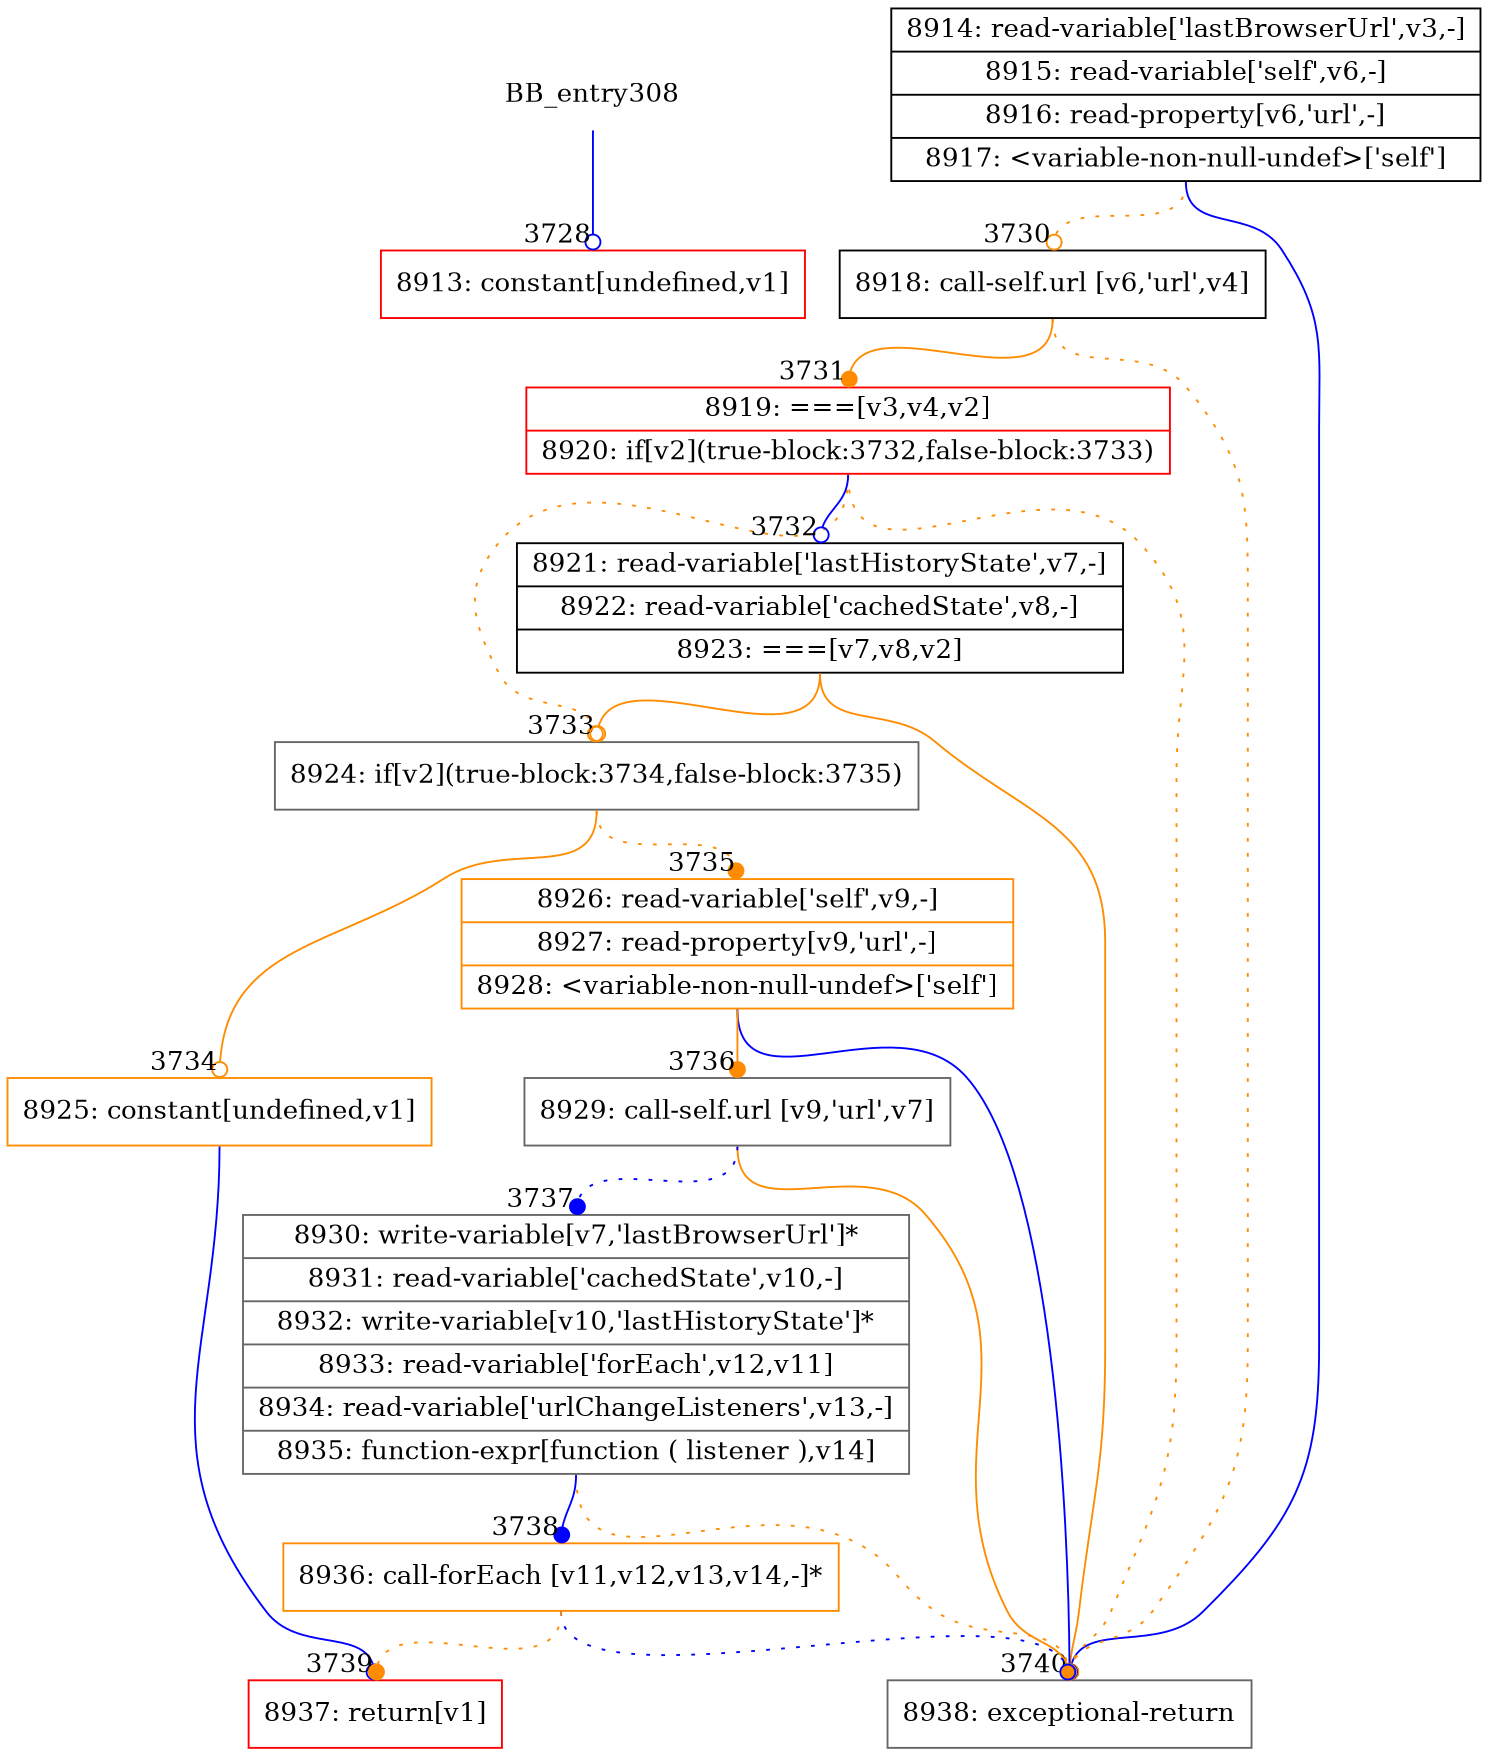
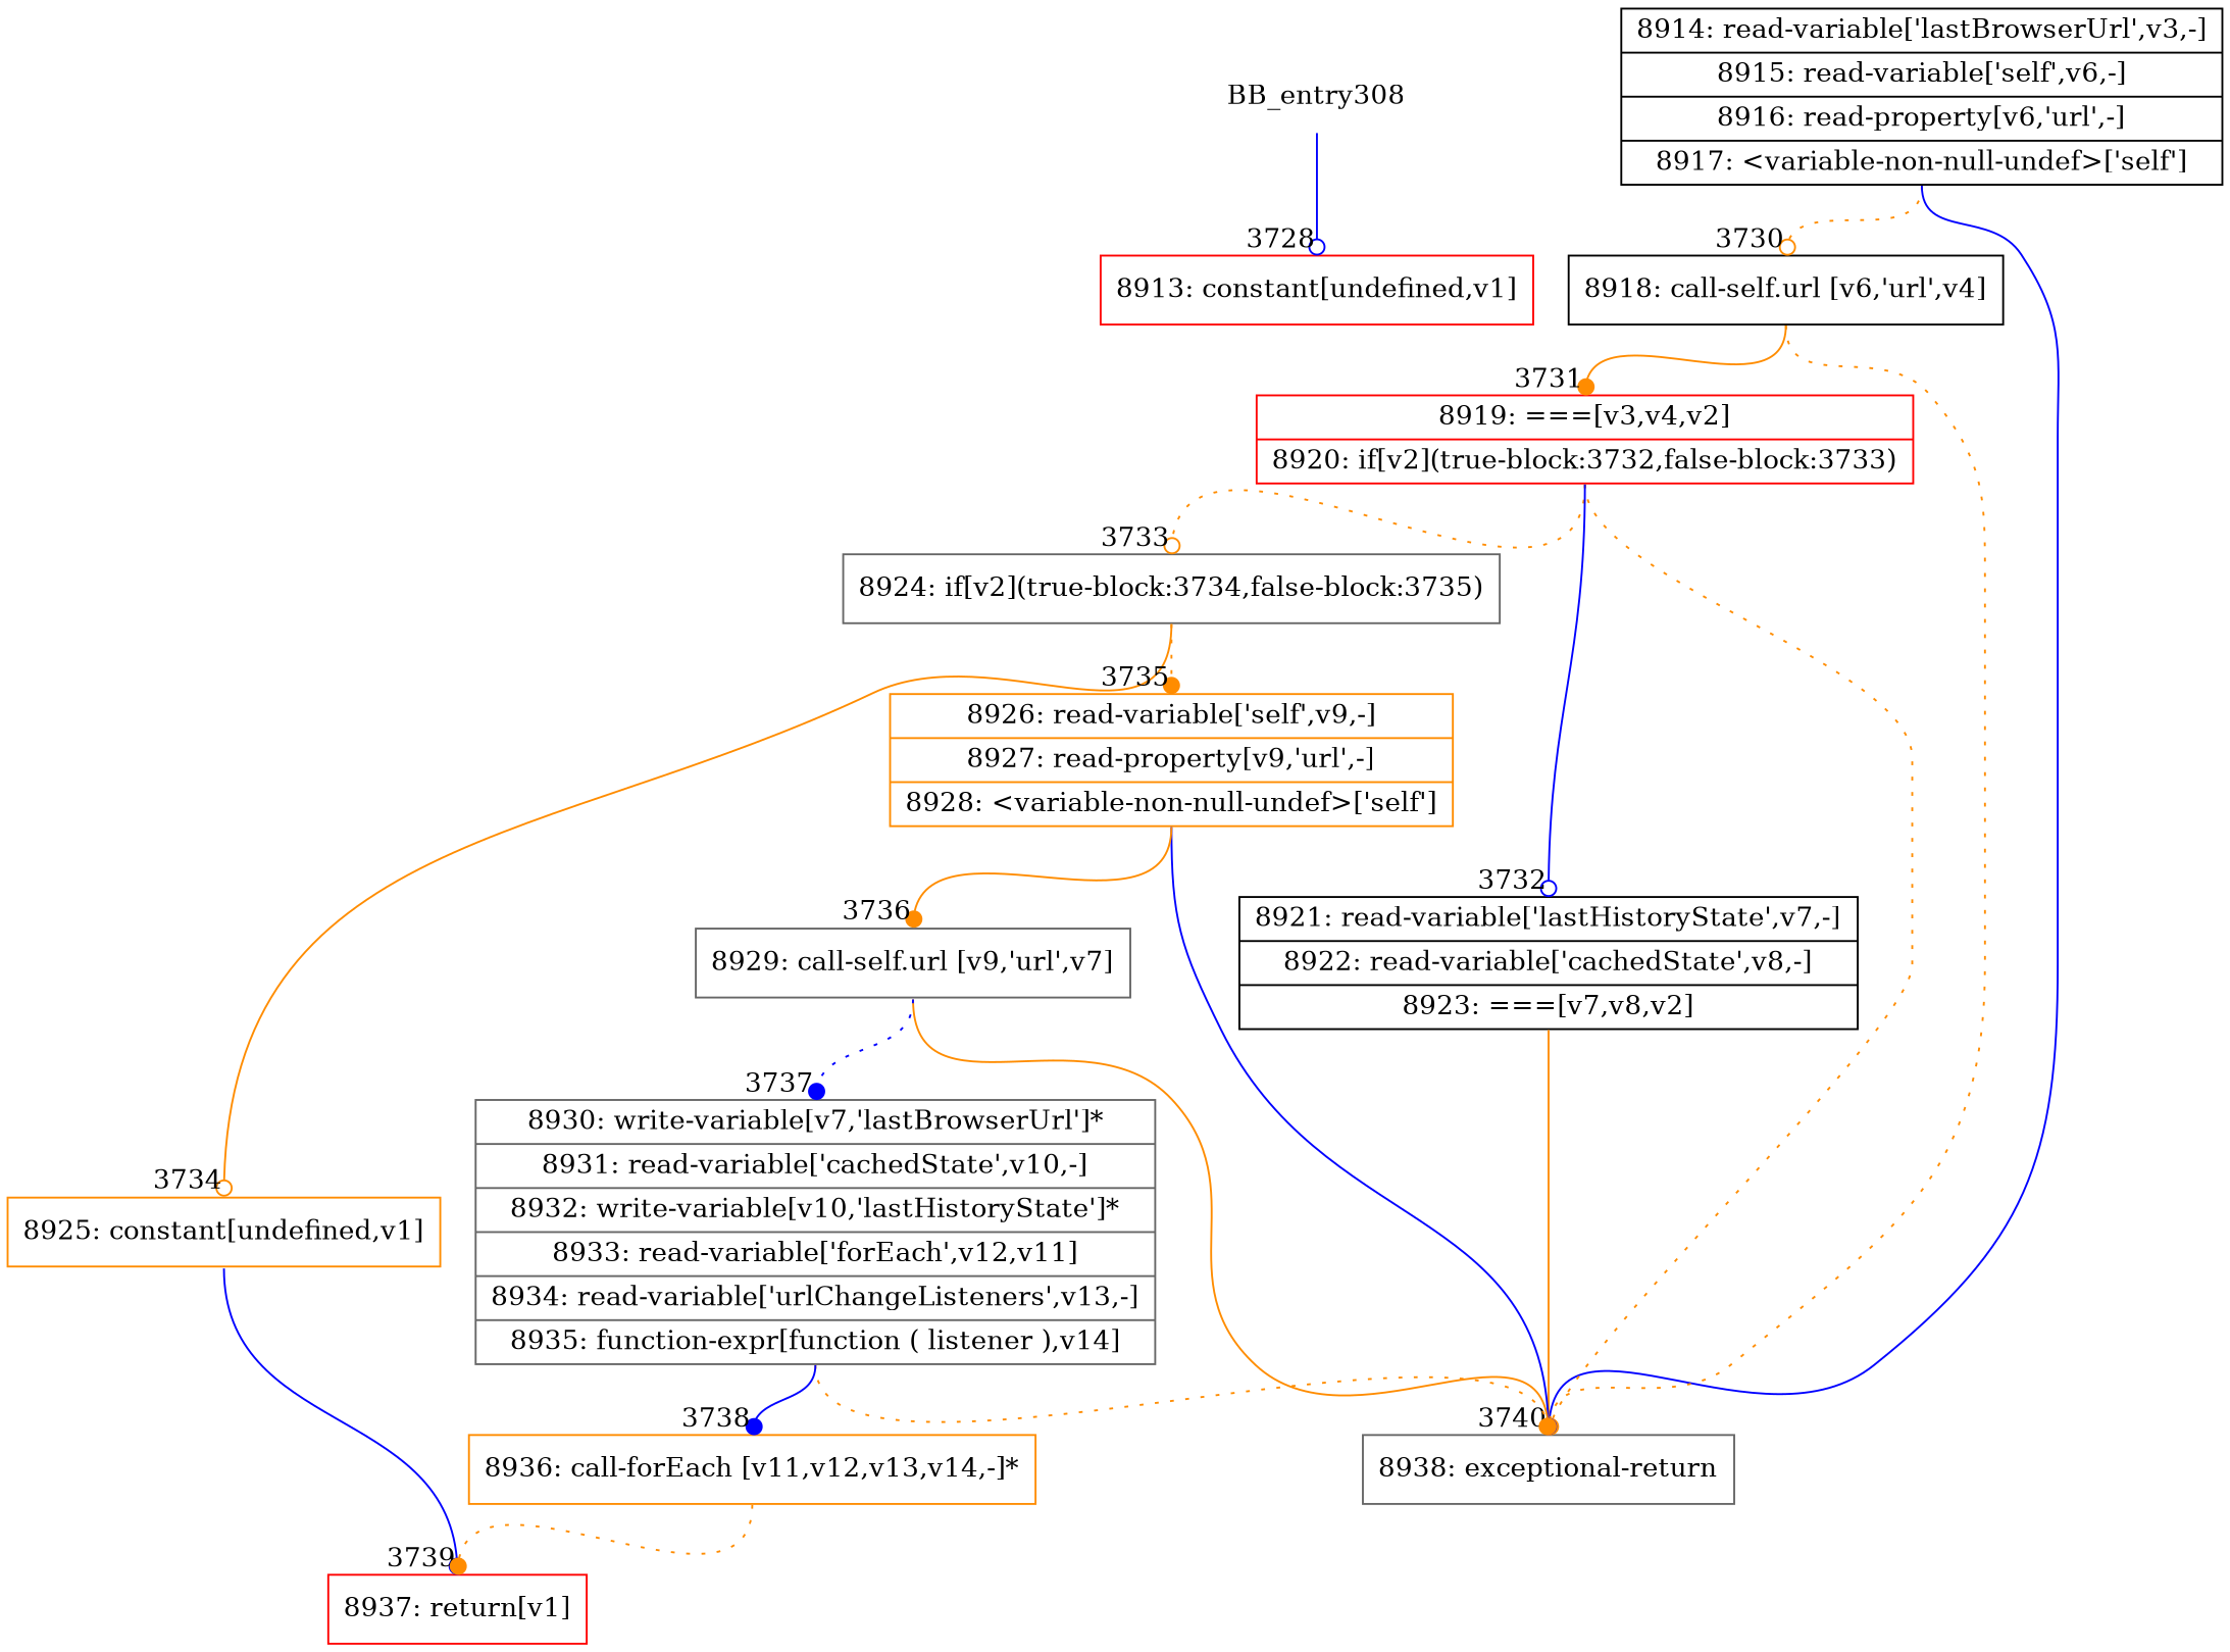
  digraph {
    rankdir=TD
    node [color=black shape=record]
    edge [arrowhead=odot color=darkorange headport=n style=solid tailport=s]
    BB_entry308 [shape=none]
    n2 [color=red label="{8913: constant[undefined,v1]}"]
    n3 [label="{8914: read-variable['lastBrowserUrl',v3,-]|8915: read-variable['self',v6,-]|8916: read-property[v6,'url',-]|8917: \<variable-non-null-undef\>['self']}"]
    n4 [label="{8918: call-self.url [v6,'url',v4]}"]
    n5 [color=gray40 label="{8938: exceptional-return}"]
    n6 [color=red label="{8919: ===[v3,v4,v2]|8920: if[v2](true-block:3732,false-block:3733)}"]
    n7 [color=gray40 label="{8924: if[v2](true-block:3734,false-block:3735)}"]
    n8 [label="{8921: read-variable['lastHistoryState',v7,-]|8922: read-variable['cachedState',v8,-]|8923: ===[v7,v8,v2]}"]
    n9 [color=darkorange label="{8925: constant[undefined,v1]}"]
    n10 [color=darkorange label="{8926: read-variable['self',v9,-]|8927: read-property[v9,'url',-]|8928: \<variable-non-null-undef\>['self']}"]
    n11 [color=red label="{8937: return[v1]}"]
    n12 [color=gray40 label="{8929: call-self.url [v9,'url',v7]}"]
    n13 [color=gray40 label="{8930: write-variable[v7,'lastBrowserUrl']*|8931: read-variable['cachedState',v10,-]|8932: write-variable[v10,'lastHistoryState']*|8933: read-variable['forEach',v12,v11]|8934: read-variable['urlChangeListeners',v13,-]|8935: function-expr[function ( listener ),v14]}"]
    n14 [color=darkorange label="{8936: call-forEach [v11,v12,v13,v14,-]*}"]
    BB_entry308 -> n2 [color=blue headlabel="    3728"]
    n3 -> n4 [headlabel="      3730" style=dotted]
    n3 -> n5 [color=blue headlabel="      3740"]
    n4 -> n5 [style=dotted]
    n4 -> n6 [arrowhead=dot headlabel="      3731"]
    n6 -> n5 [style=dotted]
    n6 -> n7 [headlabel="      3733" style=dotted]
    n6 -> n8 [color=blue headlabel="      3732"]
    n7 -> n9 [headlabel="      3734"]
    n7 -> n10 [arrowhead=dot headlabel="      3735" style=dotted]
    n8 -> n5
-   n8 -> n7
    n9 -> n11 [color=blue headlabel="      3739"]
    n10 -> n5 [arrowhead=dot color=blue]
    n10 -> n12 [arrowhead=dot headlabel="      3736"]
    n12 -> n5 [arrowhead=dot]
    n12 -> n13 [arrowhead=dot color=blue headlabel="      3737" style=dotted]
    n13 -> n5 [arrowhead=dot style=dotted]
    n13 -> n14 [arrowhead=dot color=blue headlabel="      3738"]
-   n14 -> n5 [color=blue style=dotted]
    n14 -> n11 [arrowhead=dot style=dotted]
  }
